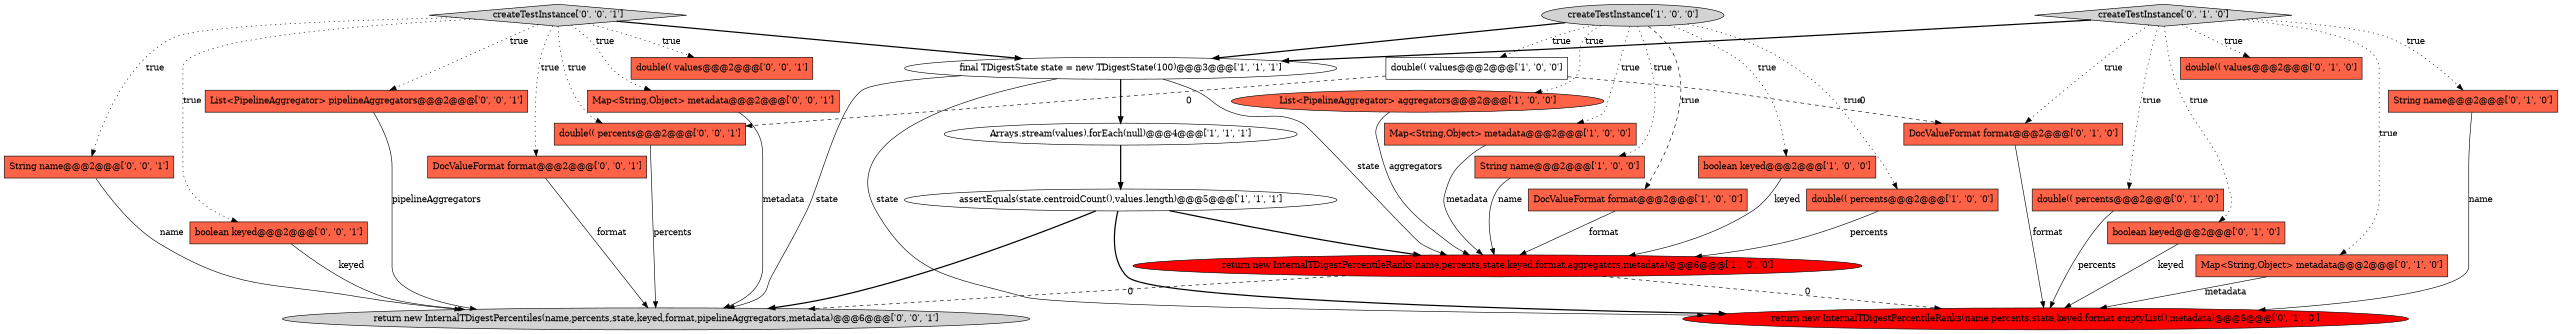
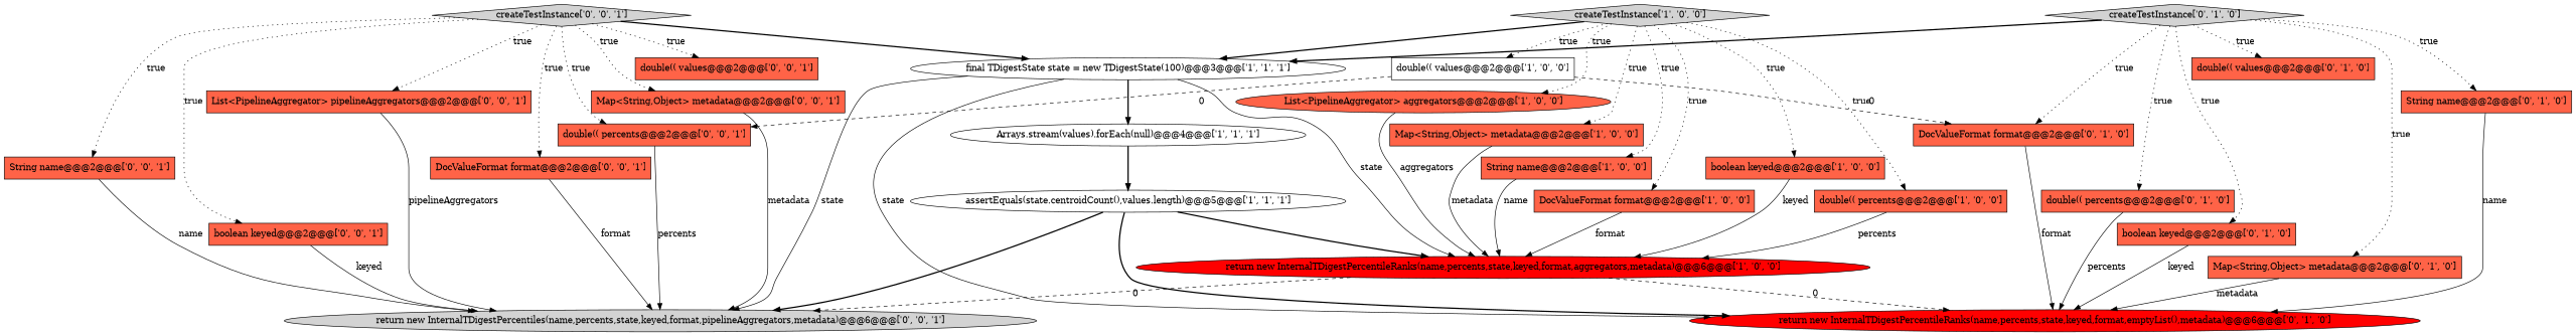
  digraph {
    node [fillcolor=tomato shape=box style=filled]
    edge [style=dotted]
-   n1 [fillcolor=lightgray label="createTestInstance['1', '0', '0']" shape=ellipse]
+   n1 [fillcolor=lightgray label="createTestInstance['1', '0', '0']" shape=diamond]
    n2 [fillcolor=white label="final TDigestState state = new TDigestState(100)@@@3@@@['1', '1', '1']" shape=ellipse]
    n3 [label="boolean keyed@@@2@@@['1', '0', '0']"]
    n4 [label="double(( percents@@@2@@@['1', '0', '0']"]
    n5 [label="List<PipelineAggregator> aggregators@@@2@@@['1', '0', '0']" shape=ellipse]
    n6 [label="Map<String,Object> metadata@@@2@@@['1', '0', '0']"]
    n7 [fillcolor=white label="double(( values@@@2@@@['1', '0', '0']"]
    n8 [label="String name@@@2@@@['1', '0', '0']"]
    n9 [label="DocValueFormat format@@@2@@@['1', '0', '0']"]
    n10 [fillcolor=lightgray label="return new InternalTDigestPercentiles(name,percents,state,keyed,format,pipelineAggregators,metadata)@@@6@@@['0', '0', '1']" shape=ellipse]
    n11 [fillcolor=red label="return new InternalTDigestPercentileRanks(name,percents,state,keyed,format,emptyList(),metadata)@@@6@@@['0', '1', '0']" shape=ellipse]
    n12 [fillcolor=white label="Arrays.stream(values).forEach(null)@@@4@@@['1', '1', '1']" shape=ellipse]
    n13 [fillcolor=red label="return new InternalTDigestPercentileRanks(name,percents,state,keyed,format,aggregators,metadata)@@@6@@@['1', '0', '0']" shape=ellipse]
    n14 [label="double(( percents@@@2@@@['0', '0', '1']"]
    n15 [label="DocValueFormat format@@@2@@@['0', '1', '0']"]
    n16 [label="Map<String,Object> metadata@@@2@@@['0', '0', '1']"]
    n17 [label="double(( percents@@@2@@@['0', '1', '0']"]
    n18 [label="String name@@@2@@@['0', '0', '1']"]
    n19 [label="boolean keyed@@@2@@@['0', '0', '1']"]
    n20 [fillcolor=white label="assertEquals(state.centroidCount(),values.length)@@@5@@@['1', '1', '1']" shape=ellipse]
    n21 [label="double(( values@@@2@@@['0', '1', '0']"]
    n22 [label="boolean keyed@@@2@@@['0', '1', '0']"]
    n23 [label="List<PipelineAggregator> pipelineAggregators@@@2@@@['0', '0', '1']"]
    n24 [label="DocValueFormat format@@@2@@@['0', '0', '1']"]
    n25 [label="Map<String,Object> metadata@@@2@@@['0', '1', '0']"]
    n26 [label="String name@@@2@@@['0', '1', '0']"]
    n27 [fillcolor=lightgray label="createTestInstance['0', '1', '0']" shape=diamond]
    n28 [label="double(( values@@@2@@@['0', '0', '1']"]
    n29 [fillcolor=lightgray label="createTestInstance['0', '0', '1']" shape=diamond]
    n1 -> n2 [style=bold]
    n1 -> n3 [label=true]
    n1 -> n4 [label=true]
    n1 -> n5 [label=true]
    n1 -> n6 [label=true]
    n1 -> n7 [label=true]
    n1 -> n8 [label=true]
-   n1 -> n9 [label=true style=dashed]
+   n1 -> n9 [label=true]
    n2 -> n10 [label=state style=solid]
    n2 -> n11 [label=state style=solid]
    n2 -> n12 [style=bold]
    n2 -> n13 [label=state style=solid]
    n3 -> n13 [label=keyed style=solid]
    n4 -> n13 [label=percents style=solid]
    n5 -> n13 [label=aggregators style=solid]
    n6 -> n13 [label=metadata style=solid]
    n7 -> n14 [label=0 style=dashed]
    n7 -> n15 [label=0 style=dashed]
    n8 -> n13 [label=name style=solid]
    n9 -> n13 [label=format style=solid]
    n12 -> n20 [style=bold]
    n13 -> n10 [label=0 style=dashed]
    n13 -> n11 [label=0 style=dashed]
    n14 -> n10 [label=percents style=solid]
    n15 -> n11 [label=format style=solid]
    n16 -> n10 [label=metadata style=solid]
    n17 -> n11 [label=percents style=solid]
    n18 -> n10 [label=name style=solid]
    n19 -> n10 [label=keyed style=solid]
    n20 -> n10 [style=bold]
    n20 -> n11 [style=bold]
    n20 -> n13 [style=bold]
    n22 -> n11 [label=keyed style=solid]
    n23 -> n10 [label=pipelineAggregators style=solid]
    n24 -> n10 [label=format style=solid]
    n25 -> n11 [label=metadata style=solid]
    n26 -> n11 [label=name style=solid]
    n27 -> n2 [style=bold]
    n27 -> n15 [label=true]
    n27 -> n17 [label=true]
    n27 -> n21 [label=true]
    n27 -> n22 [label=true]
    n27 -> n25 [label=true]
    n27 -> n26 [label=true]
    n29 -> n2 [style=bold]
    n29 -> n14 [label=true]
    n29 -> n16 [label=true]
    n29 -> n18 [label=true]
    n29 -> n19 [label=true]
    n29 -> n23 [label=true]
    n29 -> n24 [label=true]
    n29 -> n28 [label=true]
  }
